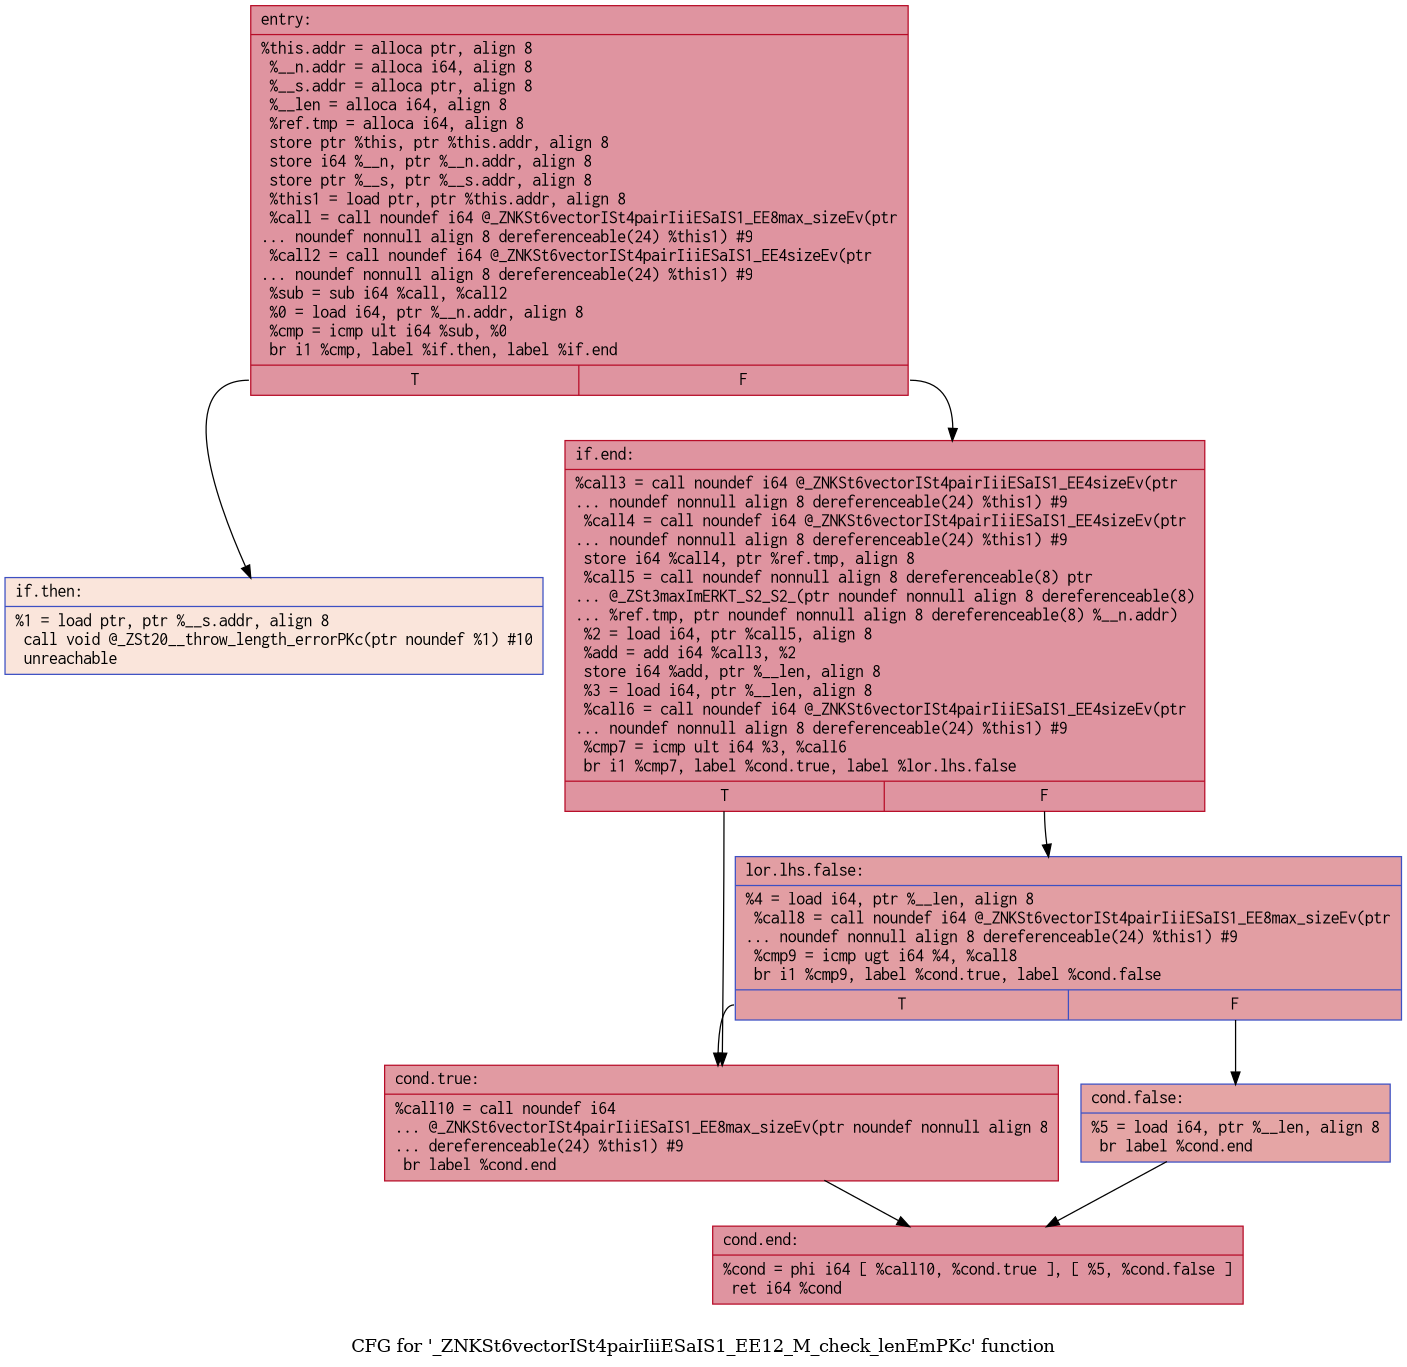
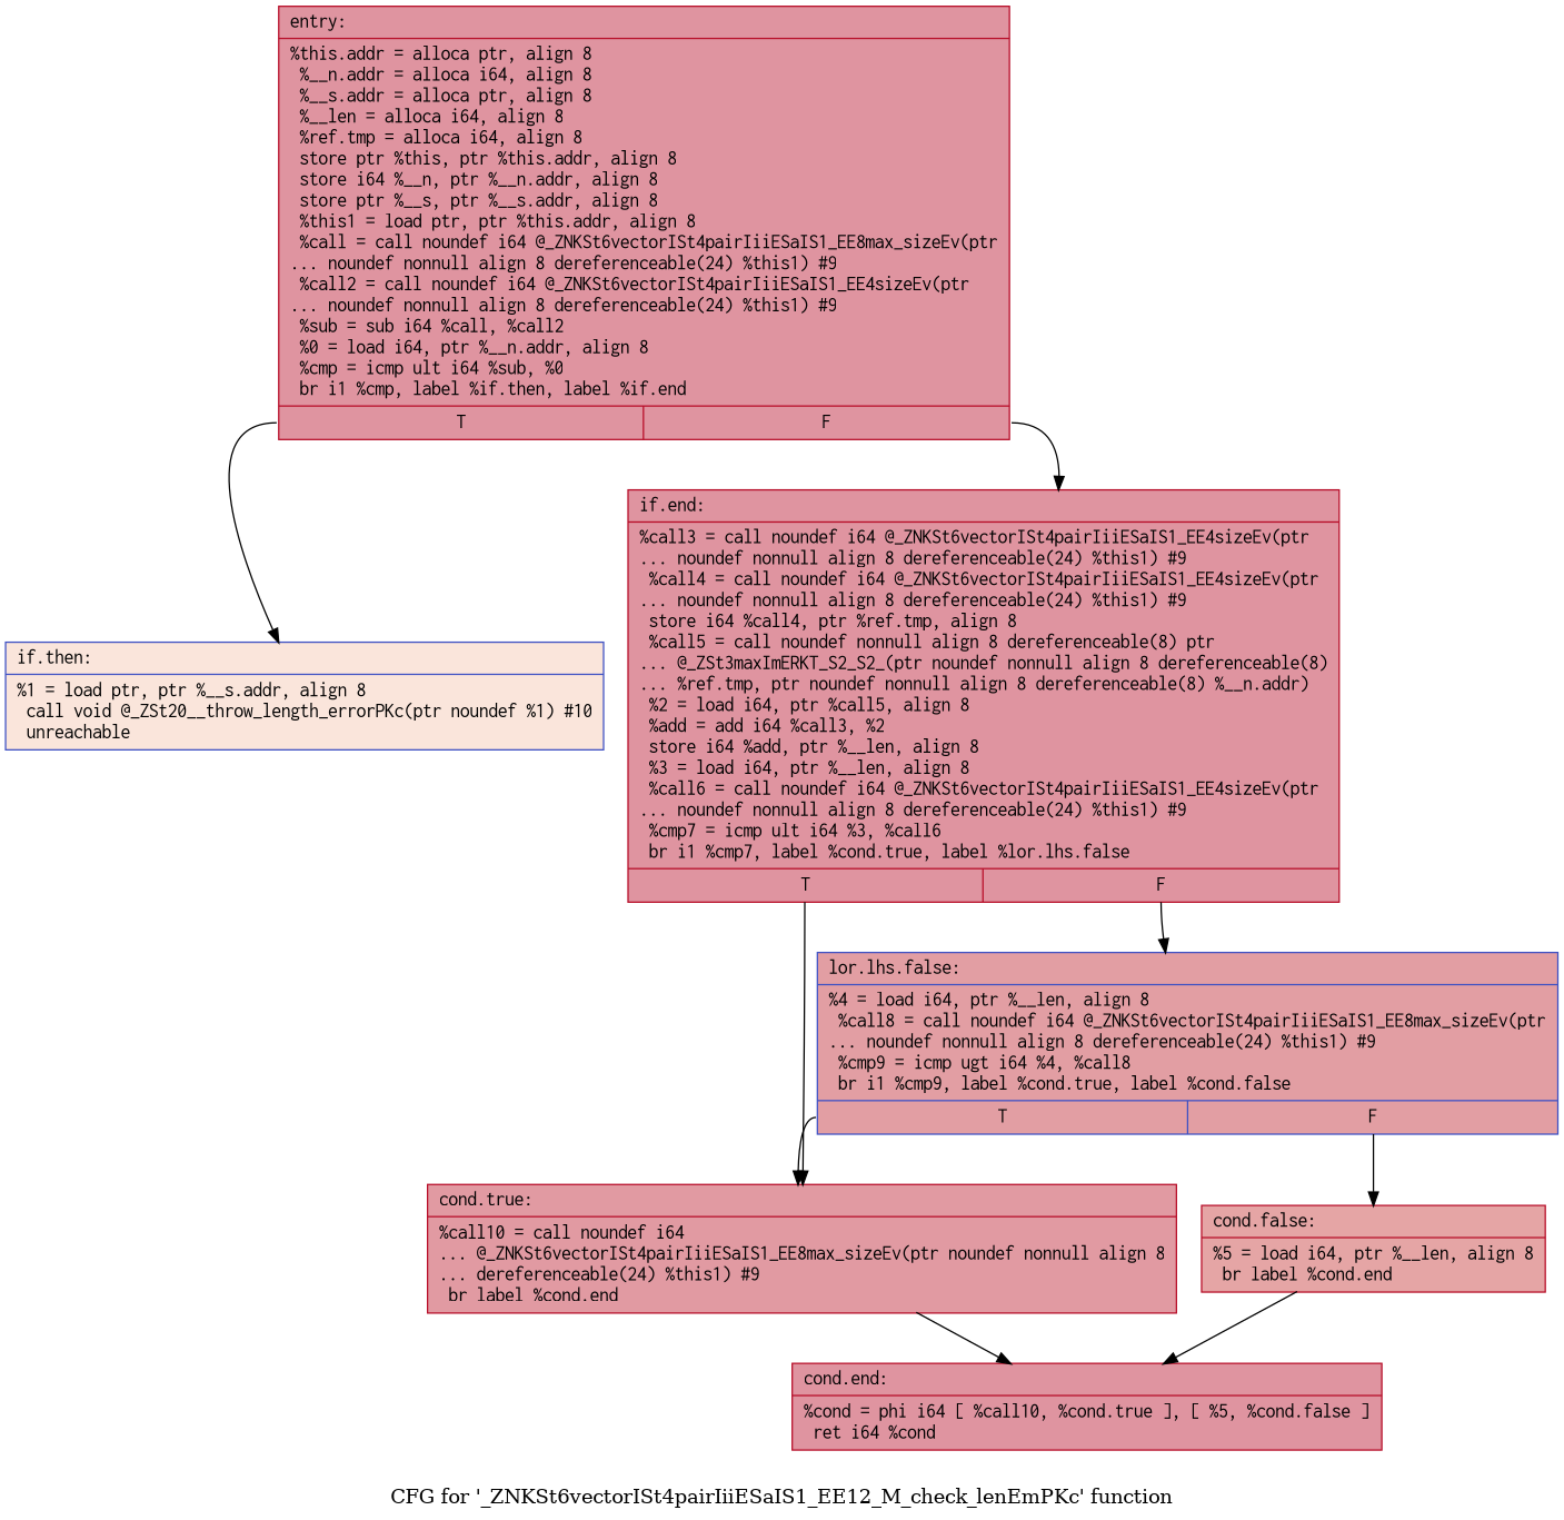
  digraph {
    label="CFG for '_ZNKSt6vectorISt4pairIiiESaIS1_EE12_M_check_lenEmPKc' function"
    node [color="#b70d28ff" fillcolor="#b70d2870" fontname=Courier shape=record style=filled]
    edge [tailport=s0]
    n1 [label="{entry:\l|  %this.addr = alloca ptr, align 8\l  %__n.addr = alloca i64, align 8\l  %__s.addr = alloca ptr, align 8\l  %__len = alloca i64, align 8\l  %ref.tmp = alloca i64, align 8\l  store ptr %this, ptr %this.addr, align 8\l  store i64 %__n, ptr %__n.addr, align 8\l  store ptr %__s, ptr %__s.addr, align 8\l  %this1 = load ptr, ptr %this.addr, align 8\l  %call = call noundef i64 @_ZNKSt6vectorISt4pairIiiESaIS1_EE8max_sizeEv(ptr\l... noundef nonnull align 8 dereferenceable(24) %this1) #9\l  %call2 = call noundef i64 @_ZNKSt6vectorISt4pairIiiESaIS1_EE4sizeEv(ptr\l... noundef nonnull align 8 dereferenceable(24) %this1) #9\l  %sub = sub i64 %call, %call2\l  %0 = load i64, ptr %__n.addr, align 8\l  %cmp = icmp ult i64 %sub, %0\l  br i1 %cmp, label %if.then, label %if.end\l|{<s0>T|<s1>F}}"]
    n2 [color="#3d50c3ff" fillcolor="#f4c5ad70" label="{if.then:\l|  %1 = load ptr, ptr %__s.addr, align 8\l  call void @_ZSt20__throw_length_errorPKc(ptr noundef %1) #10\l  unreachable\l}"]
    n3 [label="{if.end:\l|  %call3 = call noundef i64 @_ZNKSt6vectorISt4pairIiiESaIS1_EE4sizeEv(ptr\l... noundef nonnull align 8 dereferenceable(24) %this1) #9\l  %call4 = call noundef i64 @_ZNKSt6vectorISt4pairIiiESaIS1_EE4sizeEv(ptr\l... noundef nonnull align 8 dereferenceable(24) %this1) #9\l  store i64 %call4, ptr %ref.tmp, align 8\l  %call5 = call noundef nonnull align 8 dereferenceable(8) ptr\l... @_ZSt3maxImERKT_S2_S2_(ptr noundef nonnull align 8 dereferenceable(8)\l... %ref.tmp, ptr noundef nonnull align 8 dereferenceable(8) %__n.addr)\l  %2 = load i64, ptr %call5, align 8\l  %add = add i64 %call3, %2\l  store i64 %add, ptr %__len, align 8\l  %3 = load i64, ptr %__len, align 8\l  %call6 = call noundef i64 @_ZNKSt6vectorISt4pairIiiESaIS1_EE4sizeEv(ptr\l... noundef nonnull align 8 dereferenceable(24) %this1) #9\l  %cmp7 = icmp ult i64 %3, %call6\l  br i1 %cmp7, label %cond.true, label %lor.lhs.false\l|{<s0>T|<s1>F}}"]
    n4 [fillcolor="#bb1b2c70" label="{cond.true:\l|  %call10 = call noundef i64\l... @_ZNKSt6vectorISt4pairIiiESaIS1_EE8max_sizeEv(ptr noundef nonnull align 8\l... dereferenceable(24) %this1) #9\l  br label %cond.end\l}"]
    n5 [color="#3d50c3ff" fillcolor="#be242e70" label="{lor.lhs.false:\l|  %4 = load i64, ptr %__len, align 8\l  %call8 = call noundef i64 @_ZNKSt6vectorISt4pairIiiESaIS1_EE8max_sizeEv(ptr\l... noundef nonnull align 8 dereferenceable(24) %this1) #9\l  %cmp9 = icmp ugt i64 %4, %call8\l  br i1 %cmp9, label %cond.true, label %cond.false\l|{<s0>T|<s1>F}}"]
    n6 [label="{cond.end:\l|  %cond = phi i64 [ %call10, %cond.true ], [ %5, %cond.false ]\l  ret i64 %cond\l}"]
-   n7 [color="#3d50c3ff" fillcolor="#c5333470" label="{cond.false:\l|  %5 = load i64, ptr %__len, align 8\l  br label %cond.end\l}"]
+   n7 [fillcolor="#c5333470" label="{cond.false:\l|  %5 = load i64, ptr %__len, align 8\l  br label %cond.end\l}"]
    n1 -> n2
    n1 -> n3 [tailport=s1]
    n3 -> n4
    n3 -> n5 [tailport=s1]
    n4 -> n6 [tailport=""]
    n5 -> n4
    n5 -> n7 [tailport=s1]
    n7 -> n6 [tailport=""]
  }
